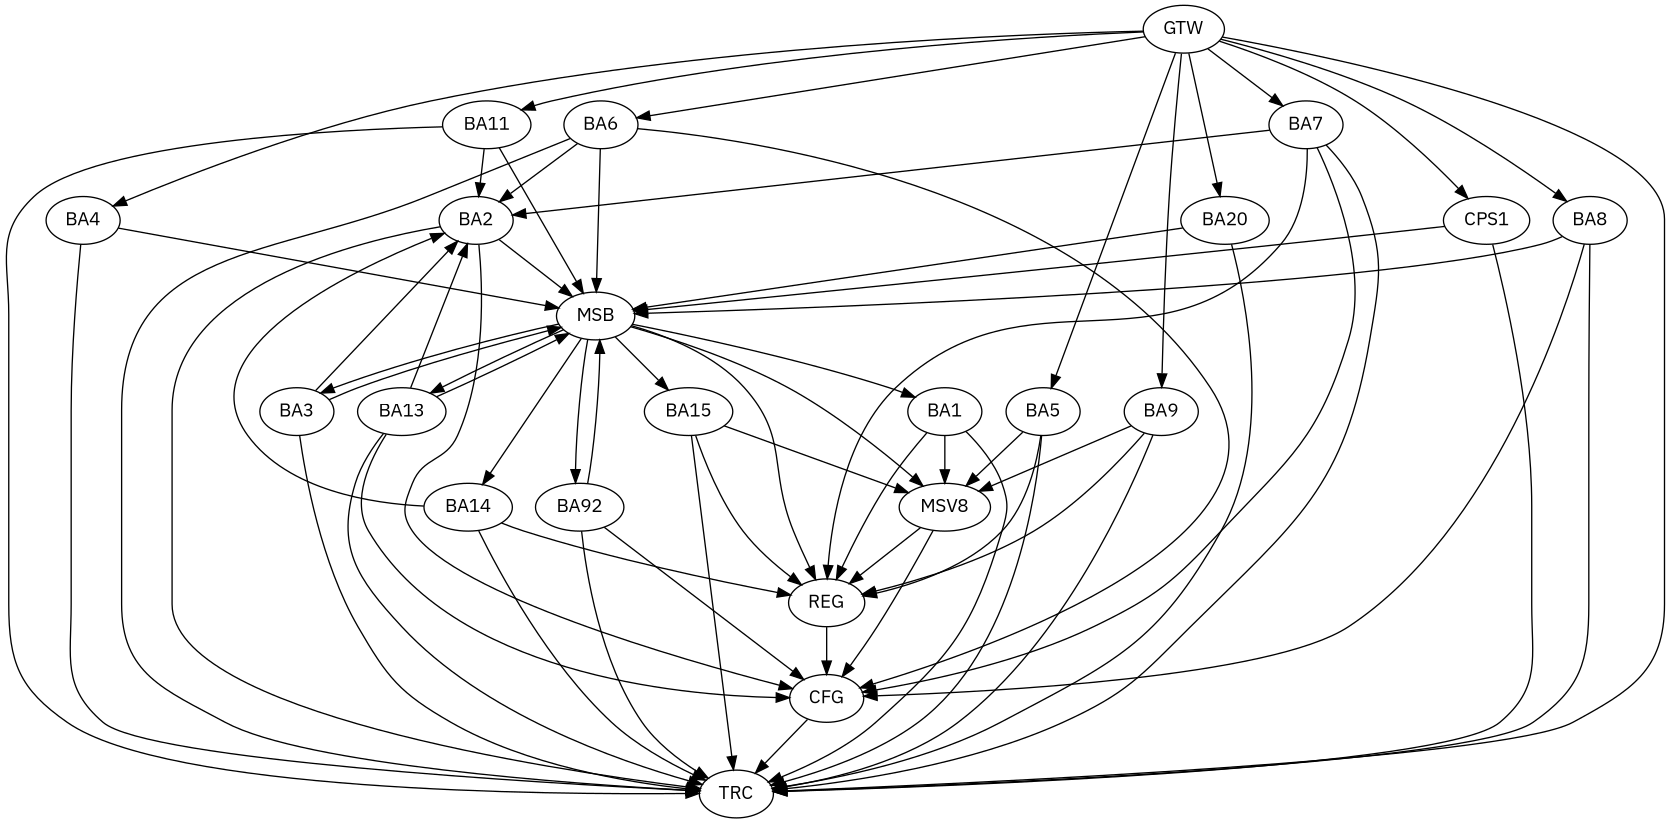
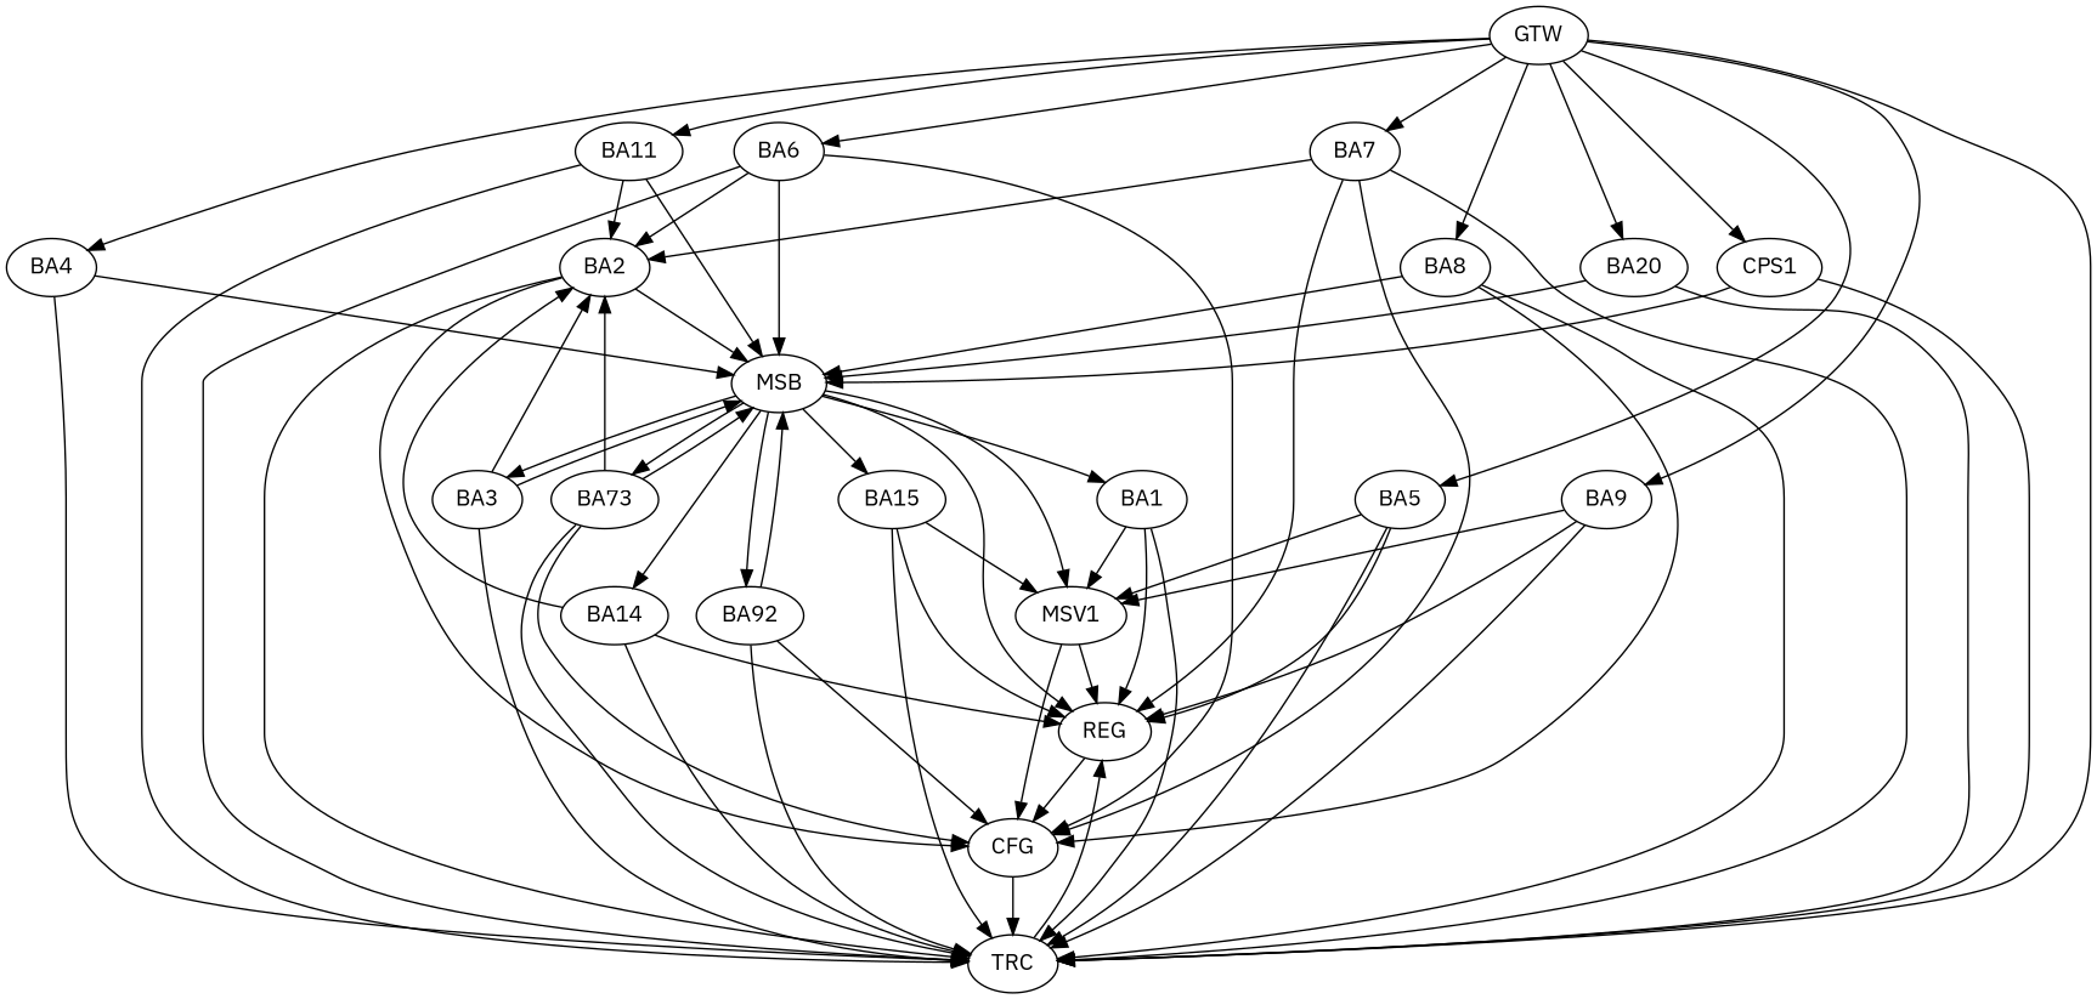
  strict digraph {
    fontname="IBM Plex Sans"
    node [fontname="IBM Plex Sans"]
    edge [fontname="IBM Plex Sans"]
    n1 [label=BA1]
    n2 [label=REG]
    n3 [label=TRC]
-   n4 [label=MSV8]
+   n4 [label=MSV1]
    n5 [label=CFG]
    n6 [label=BA2]
    n7 [label=MSB]
    n8 [label=BA3]
    n9 [label=BA92]
-   n10 [label=BA13]
+   n10 [label=BA73]
    n11 [label=BA14]
    n12 [label=BA15]
    n13 [label=BA4]
    n14 [label=BA5]
    n15 [label=BA6]
    n16 [label=BA7]
    n17 [label=BA8]
    n18 [label=BA9]
    n19 [label=BA20]
    n20 [label=BA11]
    n21 [label=CPS1]
    n22 [label=GTW]
    n1 -> n2
    n1 -> n3
    n1 -> n4
    n2 -> n5
+   n3 -> n2
    n4 -> n2
    n4 -> n5
    n5 -> n3
    n6 -> n3
    n6 -> n5
    n6 -> n7
    n7 -> n1
    n7 -> n2
    n7 -> n4
    n7 -> n8
    n7 -> n9
    n7 -> n10
    n7 -> n11
    n7 -> n12
    n8 -> n3
    n8 -> n6
    n8 -> n7
    n9 -> n3
    n9 -> n5
    n9 -> n7
    n10 -> n3
    n10 -> n5
    n10 -> n6
    n10 -> n7
    n11 -> n2
    n11 -> n3
    n11 -> n6
    n12 -> n2
    n12 -> n3
    n12 -> n4
    n13 -> n3
    n13 -> n7
    n14 -> n2
    n14 -> n3
    n14 -> n4
    n15 -> n3
    n15 -> n5
    n15 -> n6
    n15 -> n7
    n16 -> n2
    n16 -> n3
    n16 -> n5
    n16 -> n6
    n17 -> n3
    n17 -> n5
    n17 -> n7
    n18 -> n2
    n18 -> n3
    n18 -> n4
    n19 -> n3
    n19 -> n7
    n20 -> n3
    n20 -> n6
    n20 -> n7
    n21 -> n3
    n21 -> n7
    n22 -> n3
    n22 -> n13
    n22 -> n14
    n22 -> n15
    n22 -> n16
    n22 -> n17
    n22 -> n18
    n22 -> n19
    n22 -> n20
    n22 -> n21
  }
